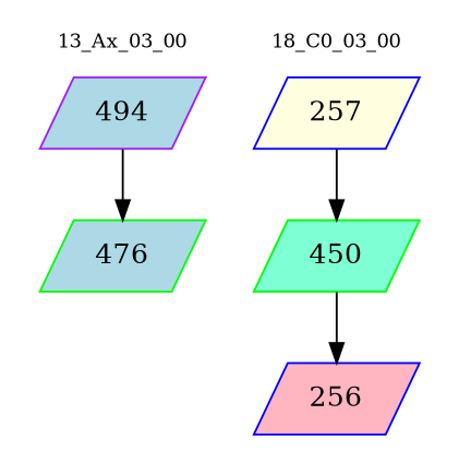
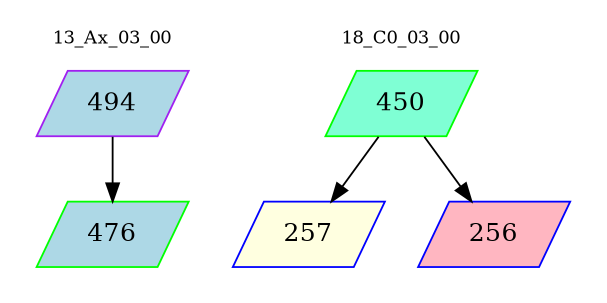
  digraph {
    node [color=green fillcolor=lightblue shape=parallelogram style=filled]
    edge [color=black]
    n1 [color=purple label=494]
    n2 [label=476]
    n3 [color=blue fillcolor=lightyellow label=257]
    n4 [fillcolor=aquamarine label=450]
    n5 [color=blue fillcolor=lightpink label=256]
    subgraph cluster_1 {
      color=white
      fontsize=10
      label="13_Ax_03_00"
      n1
      n2
    }
    subgraph cluster_2 {
      color=white
      fontsize=10
      label="18_C0_03_00"
      n3
      n4
      n5
    }
    n1 -> n2
-   n3 -> n4
+   n4 -> n3
    n4 -> n5
  }
